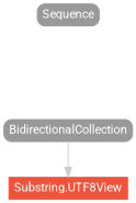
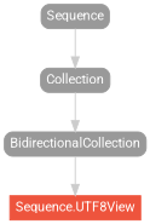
  strict digraph {
    fontname=Roboto
    node [color="#999999" fillcolor="#999999" fontcolor=white fontname=Roboto fontsize=12 margin="0.07,0.05" shape=box style="filled,rounded"]
    edge [color="#cccccc" fontname=Roboto]
-   "Substring.UTF8View" [color="#ee543d" fillcolor="#ee543d" height=0.3 style=filled]
+   "Substring.UTF8View" [color="#ee543d" fillcolor="#ee543d" height=0.3 style=filled label="Sequence.UTF8View"]
    BidirectionalCollection [height=0.3]
+   Collection [height=0.3]
    Sequence [height=0.3]
    subgraph sub_1 {
      rank=max
      "Substring.UTF8View"
    }
    BidirectionalCollection -> "Substring.UTF8View"
+   Collection -> BidirectionalCollection
+   Sequence -> Collection
  }
